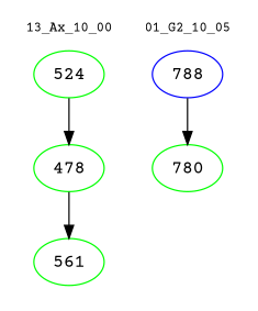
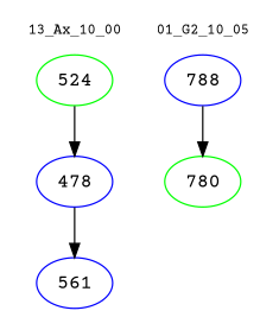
  digraph {
    fontname="Courier Prime"
    node [color=green fontname="Courier Prime"]
    edge [color=black fontname="Courier Prime"]
    n1 [label=524]
-   n2 [label=478]
-   n3 [label=561]
+   n2 [color=blue label=478]
+   n3 [color=blue label=561]
    n4 [color=blue label=788]
    n5 [label=780]
    subgraph cluster_1 {
      color=white
      fontsize=10
      label="13_Ax_10_00"
      n1
      n2
      n3
    }
    subgraph cluster_2 {
      color=white
      fontsize=10
      label="01_G2_10_05"
      n4
      n5
    }
    n1 -> n2
    n2 -> n3
    n4 -> n5
  }
